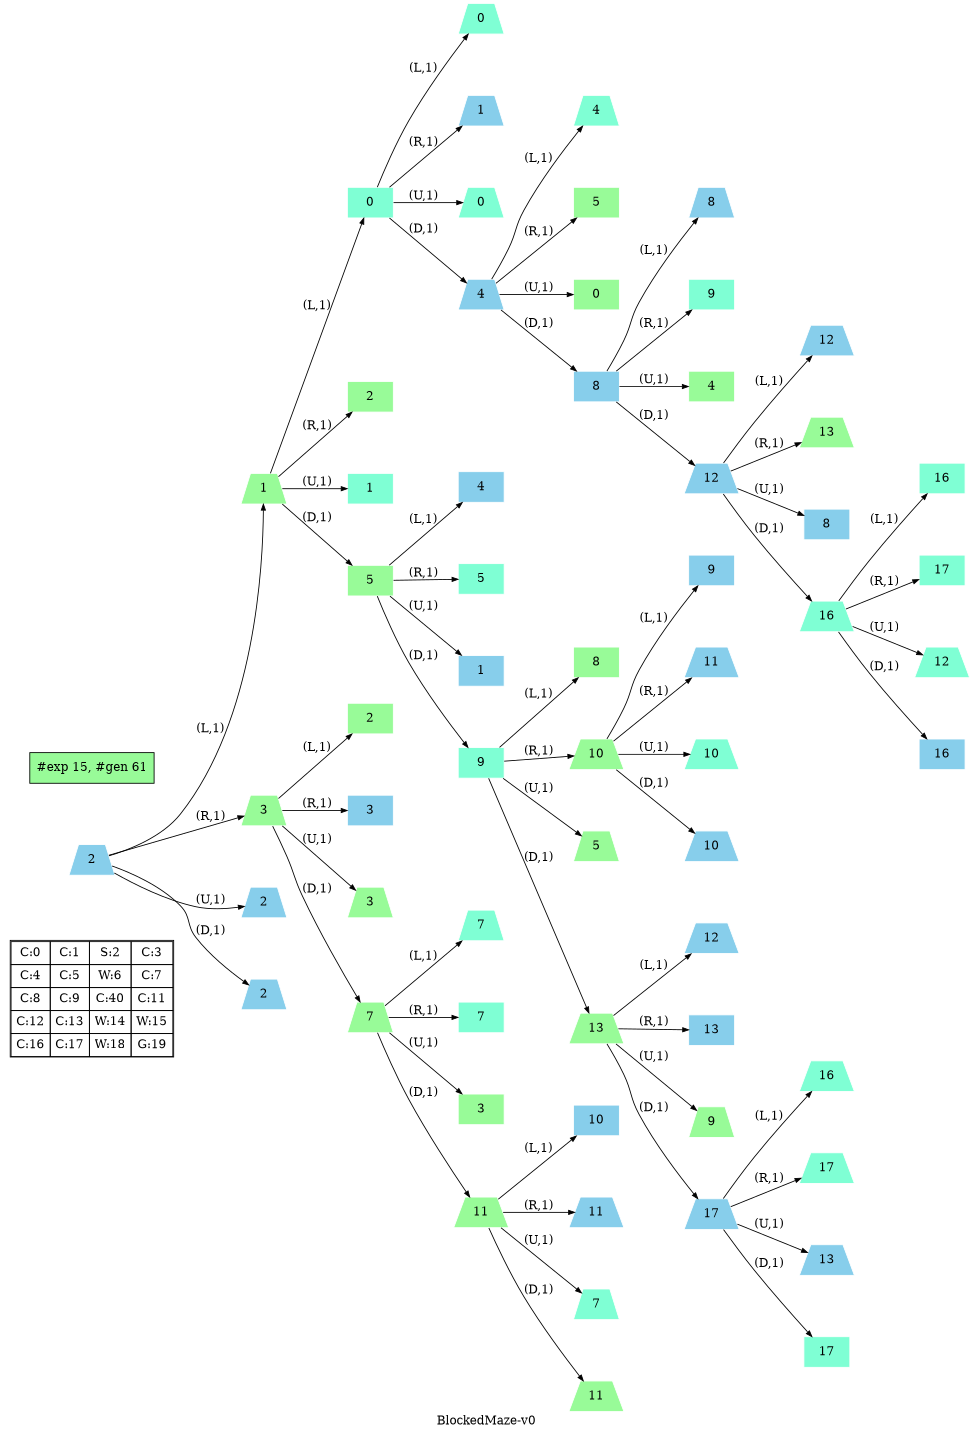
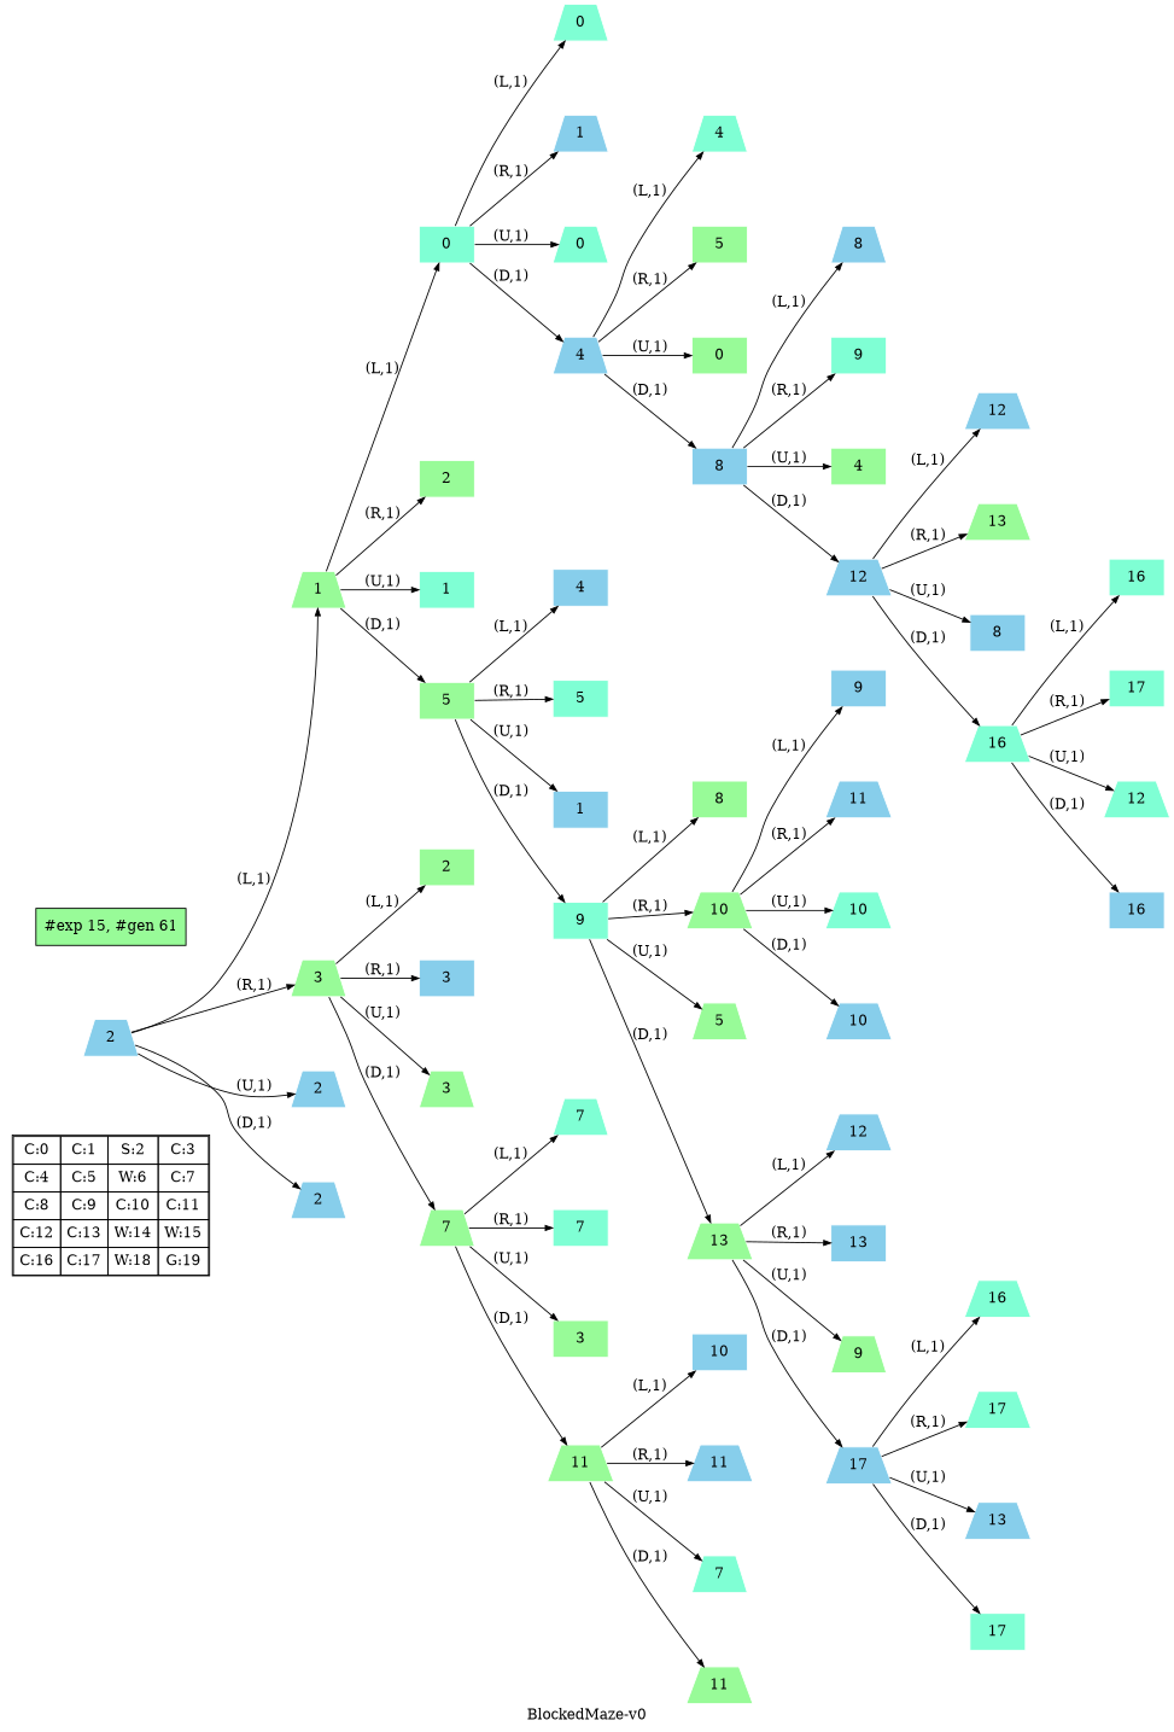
  digraph {
    label="BlockedMaze-v0"
    nodesep=1
    ranksep=0.5
    rankdir=LR
    node [shape=trapezium color=white fillcolor=skyblue style=filled]
    edge [arrowsize=0.7]
-   n1 [label=<<table border="1" cellpadding="5" cellspacing="0" cellborder="1"><tr><td>C:0</td><td>C:1</td><td>S:2</td><td>C:3</td></tr><tr><td>C:4</td><td>C:5</td><td>W:6</td><td>C:7</td></tr><tr><td>C:8</td><td>C:9</td><td>C:40</td><td>C:11</td></tr><tr><td>C:12</td><td>C:13</td><td>W:14</td><td>W:15</td></tr><tr><td>C:16</td><td>C:17</td><td>W:18</td><td>G:19</td></tr></table>> shape=plaintext color="" fillcolor="" style=""]
+   n1 [label=<<table border="1" cellpadding="5" cellspacing="0" cellborder="1"><tr><td>C:0</td><td>C:1</td><td>S:2</td><td>C:3</td></tr><tr><td>C:4</td><td>C:5</td><td>W:6</td><td>C:7</td></tr><tr><td>C:8</td><td>C:9</td><td>C:10</td><td>C:11</td></tr><tr><td>C:12</td><td>C:13</td><td>W:14</td><td>W:15</td></tr><tr><td>C:16</td><td>C:17</td><td>W:18</td><td>G:19</td></tr></table>> shape=plaintext color="" fillcolor="" style=""]
    n2 [label=2]
    n3 [fillcolor=palegreen label=1]
    n4 [fillcolor=palegreen label=3]
    n5 [label=2]
    n6 [label=2]
    n7 [fillcolor=aquamarine label=0 shape=box]
    n8 [fillcolor=palegreen label=2 shape=box]
    n9 [fillcolor=aquamarine label=1 shape=box]
    n10 [fillcolor=palegreen label=5 shape=box]
    n11 [fillcolor=palegreen label=2 shape=box]
    n12 [label=3 shape=box]
    n13 [fillcolor=palegreen label=3]
    n14 [fillcolor=palegreen label=7]
    n15 [fillcolor=aquamarine label=0]
    n16 [label=1]
    n17 [fillcolor=aquamarine label=0]
    n18 [label=4]
    n19 [label=4 shape=box]
    n20 [fillcolor=aquamarine label=5 shape=box]
    n21 [label=1 shape=box]
    n22 [fillcolor=aquamarine label=9 shape=box]
    n23 [fillcolor=aquamarine label=7]
    n24 [fillcolor=aquamarine label=7 shape=box]
    n25 [fillcolor=palegreen label=3 shape=box]
    n26 [fillcolor=palegreen label=11]
    n27 [fillcolor=aquamarine label=4]
    n28 [fillcolor=palegreen label=5 shape=box]
    n29 [fillcolor=palegreen label=0 shape=box]
    n30 [label=8 shape=box]
    n31 [fillcolor=palegreen label=8 shape=box]
    n32 [fillcolor=palegreen label=10]
    n33 [fillcolor=palegreen label=5]
    n34 [fillcolor=palegreen label=13]
    n35 [label=10 shape=box]
    n36 [label=11]
    n37 [fillcolor=aquamarine label=7]
    n38 [fillcolor=palegreen label=11]
    n39 [label=8]
    n40 [fillcolor=aquamarine label=9 shape=box]
    n41 [fillcolor=palegreen label=4 shape=box]
    n42 [label=12]
    n43 [label=9 shape=box]
    n44 [label=11]
    n45 [fillcolor=aquamarine label=10]
    n46 [label=10]
    n47 [label=12]
    n48 [label=13 shape=box]
    n49 [fillcolor=palegreen label=9]
    n50 [label=17]
    n51 [label=12]
    n52 [fillcolor=palegreen label=13]
    n53 [label=8 shape=box]
    n54 [fillcolor=aquamarine label=16]
    n55 [fillcolor=aquamarine label=16]
    n56 [fillcolor=aquamarine label=17]
    n57 [label=13]
    n58 [fillcolor=aquamarine label=17 shape=box]
    n59 [fillcolor=aquamarine label=16 shape=box]
    n60 [fillcolor=aquamarine label=17 shape=box]
    n61 [fillcolor=aquamarine label=12]
    n62 [label=16 shape=box]
    "#exp 15, #gen 61" [shape=box fillcolor=palegreen color=""]
    subgraph sub_1 {
      label=Map
      n1
    }
    n2 -> n3 [label="(L,1)"]
    n2 -> n4 [label="(R,1)"]
    n2 -> n5 [label="(U,1)"]
    n2 -> n6 [label="(D,1)"]
    n3 -> n7 [label="(L,1)"]
    n3 -> n8 [label="(R,1)"]
    n3 -> n9 [label="(U,1)"]
    n3 -> n10 [label="(D,1)"]
    n4 -> n11 [label="(L,1)"]
    n4 -> n12 [label="(R,1)"]
    n4 -> n13 [label="(U,1)"]
    n4 -> n14 [label="(D,1)"]
    n7 -> n15 [label="(L,1)"]
    n7 -> n16 [label="(R,1)"]
    n7 -> n17 [label="(U,1)"]
    n7 -> n18 [label="(D,1)"]
    n10 -> n19 [label="(L,1)"]
    n10 -> n20 [label="(R,1)"]
    n10 -> n21 [label="(U,1)"]
    n10 -> n22 [label="(D,1)"]
    n14 -> n23 [label="(L,1)"]
    n14 -> n24 [label="(R,1)"]
    n14 -> n25 [label="(U,1)"]
    n14 -> n26 [label="(D,1)"]
    n18 -> n27 [label="(L,1)"]
    n18 -> n28 [label="(R,1)"]
    n18 -> n29 [label="(U,1)"]
    n18 -> n30 [label="(D,1)"]
    n22 -> n31 [label="(L,1)"]
    n22 -> n32 [label="(R,1)"]
    n22 -> n33 [label="(U,1)"]
    n22 -> n34 [label="(D,1)"]
    n26 -> n35 [label="(L,1)"]
    n26 -> n36 [label="(R,1)"]
    n26 -> n37 [label="(U,1)"]
    n26 -> n38 [label="(D,1)"]
    n30 -> n39 [label="(L,1)"]
    n30 -> n40 [label="(R,1)"]
    n30 -> n41 [label="(U,1)"]
    n30 -> n42 [label="(D,1)"]
    n32 -> n43 [label="(L,1)"]
    n32 -> n44 [label="(R,1)"]
    n32 -> n45 [label="(U,1)"]
    n32 -> n46 [label="(D,1)"]
    n34 -> n47 [label="(L,1)"]
    n34 -> n48 [label="(R,1)"]
    n34 -> n49 [label="(U,1)"]
    n34 -> n50 [label="(D,1)"]
    n42 -> n51 [label="(L,1)"]
    n42 -> n52 [label="(R,1)"]
    n42 -> n53 [label="(U,1)"]
    n42 -> n54 [label="(D,1)"]
    n50 -> n55 [label="(L,1)"]
    n50 -> n56 [label="(R,1)"]
    n50 -> n57 [label="(U,1)"]
    n50 -> n58 [label="(D,1)"]
    n54 -> n59 [label="(L,1)"]
    n54 -> n60 [label="(R,1)"]
    n54 -> n61 [label="(U,1)"]
    n54 -> n62 [label="(D,1)"]
  }
